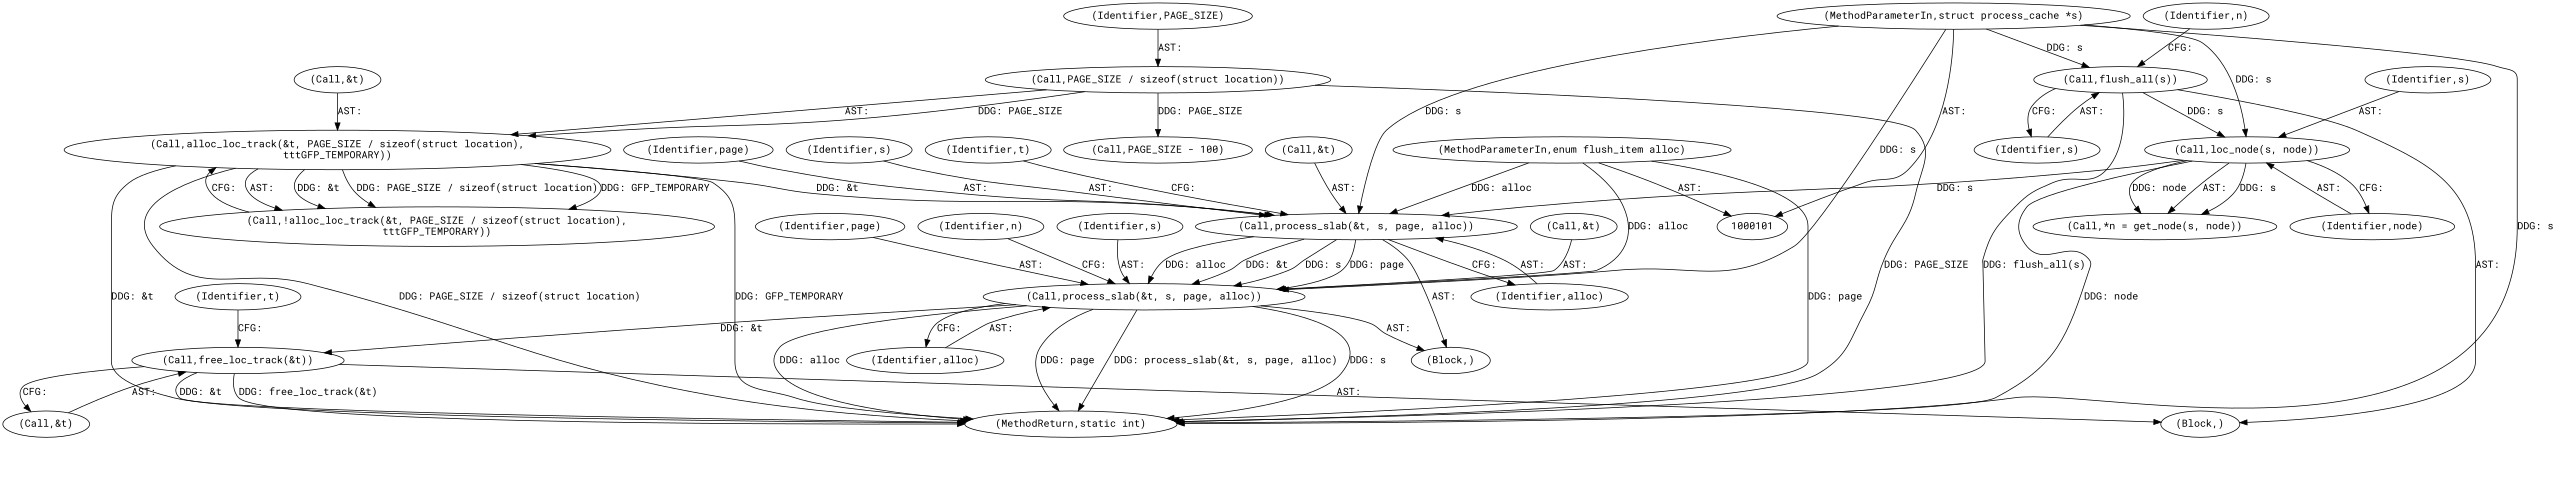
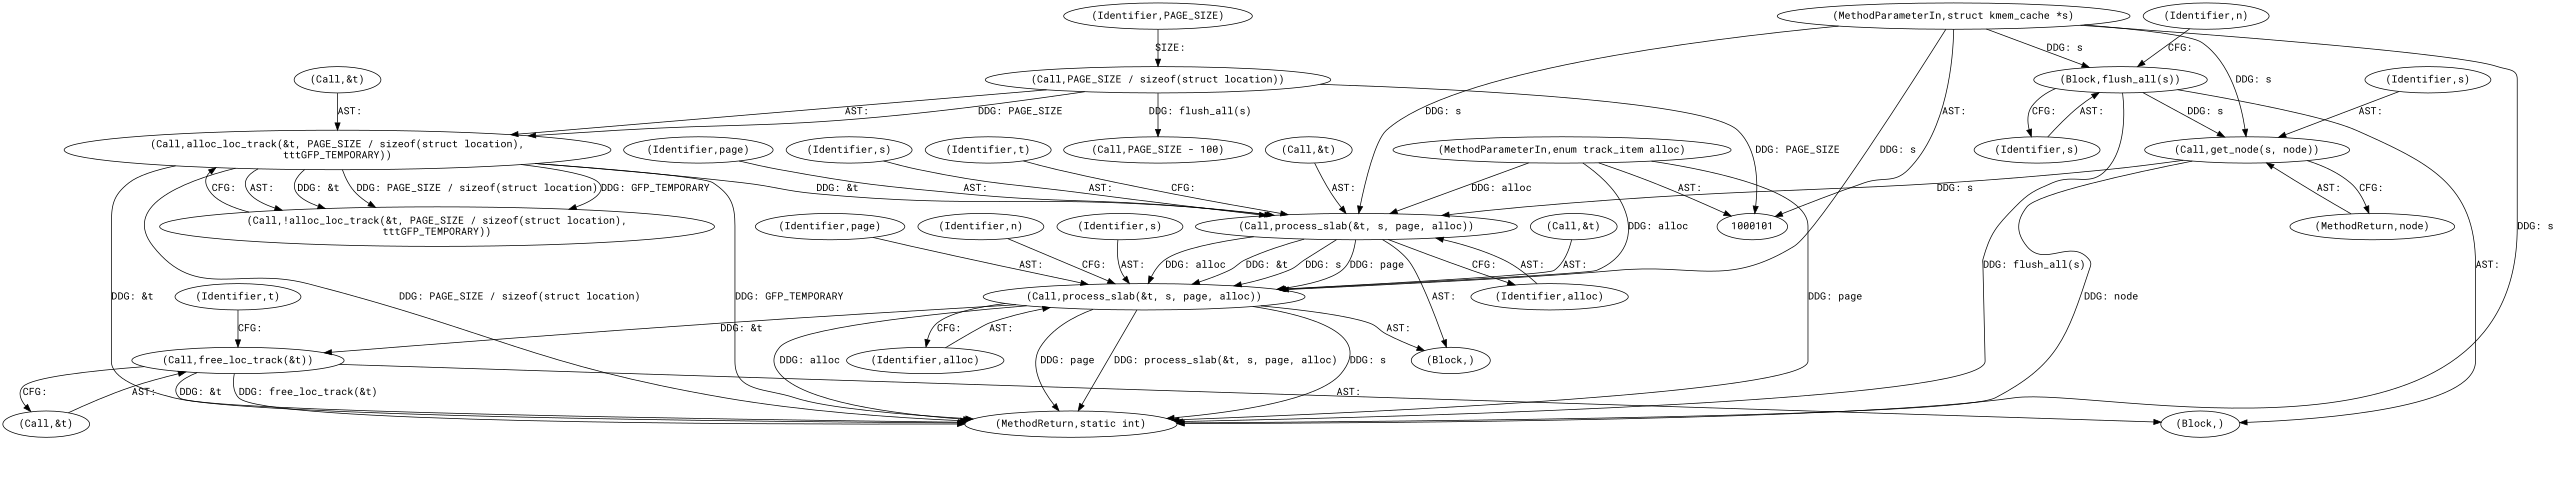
  digraph {
    fontname="Roboto Mono"
    node [fontname="Roboto Mono"]
    edge [fontname="Roboto Mono"]
    n1 [label="(Call,free_loc_track(&t))"]
    n2 [label="(Block,)"]
    n3 [label="(MethodReturn,static int)"]
    n4 [label="(Call,&t)"]
    n5 [label="(Call,process_slab(&t, s, page, alloc))"]
    n6 [label="(Identifier,alloc)"]
    n7 [label="(Block,)"]
    n8 [label="(Call,process_slab(&t, s, page, alloc))"]
    n9 [label="(Identifier,alloc)"]
    n10 [label="(Call,alloc_loc_track(&t, PAGE_SIZE / sizeof(struct location),\n\t\t\tGFP_TEMPORARY))"]
    n11 [label="(Call,!alloc_loc_track(&t, PAGE_SIZE / sizeof(struct location),\n\t\t\tGFP_TEMPORARY))"]
    n12 [label="(Call,PAGE_SIZE / sizeof(struct location))"]
    n13 [label="(Call,PAGE_SIZE - 100)"]
-   n14 [label="(Call,loc_node(s, node))"]
-   n15 [label="(Call,*n = get_node(s, node))"]
-   n16 [label="(Identifier,node)"]
-   n17 [label="(Call,flush_all(s))"]
+   n14 [label="(Call,get_node(s, node))"]
+   n16 [label="(MethodReturn,node)"]
+   n17 [label="(Block,flush_all(s))"]
    n18 [label="(Identifier,s)"]
-   n19 [label="(MethodParameterIn,struct process_cache *s)"]
+   n19 [label="(MethodParameterIn,struct kmem_cache *s)"]
    1000101
-   n21 [label="(MethodParameterIn,enum flush_item alloc)"]
+   n21 [label="(MethodParameterIn,enum track_item alloc)"]
    n22 [label="(Identifier,s)"]
    n23 [label="(Identifier,t)"]
    n24 [label="(Identifier,s)"]
    n25 [label="(Call,&t)"]
    n26 [label="(Call,&t)"]
    n27 [label="(Identifier,s)"]
    n28 [label="(Call,&t)"]
    n29 [label="(Identifier,page)"]
    n30 [label="(Identifier,t)"]
    n31 [label="(Identifier,n)"]
    n32 [label="(Identifier,n)"]
    n33 [label="(Identifier,page)"]
    n34 [label="(Identifier,PAGE_SIZE)"]
    n1 -> n2 [label="AST: "]
    n1 -> n3 [label="DDG: &t"]
    n1 -> n3 [label="DDG: free_loc_track(&t)"]
    n1 -> n4 [label="CFG: "]
    n4 -> n1 [label="AST: "]
    n5 -> n1 [label="DDG: &t"]
    n5 -> n3 [label="DDG: page"]
    n5 -> n3 [label="DDG: process_slab(&t, s, page, alloc)"]
    n5 -> n3 [label="DDG: s"]
    n5 -> n3 [label="DDG: alloc"]
    n5 -> n6 [label="CFG: "]
    n5 -> n7 [label="AST: "]
    n6 -> n5 [label="AST: "]
    n8 -> n5 [label="DDG: &t"]
    n8 -> n5 [label="DDG: s"]
    n8 -> n5 [label="DDG: page"]
    n8 -> n5 [label="DDG: alloc"]
    n8 -> n7 [label="AST: "]
    n8 -> n9 [label="CFG: "]
    n9 -> n8 [label="AST: "]
    n10 -> n3 [label="DDG: &t"]
    n10 -> n3 [label="DDG: PAGE_SIZE / sizeof(struct location)"]
    n10 -> n3 [label="DDG: GFP_TEMPORARY"]
    n10 -> n8 [label="DDG: &t"]
    n10 -> n11 [label="AST: "]
    n10 -> n11 [label="DDG: &t"]
    n10 -> n11 [label="DDG: PAGE_SIZE / sizeof(struct location)"]
    n10 -> n11 [label="DDG: GFP_TEMPORARY"]
    n11 -> n10 [label="CFG: "]
-   n12 -> n3 [label="DDG: PAGE_SIZE"]
+   n12 -> 1000101 [label="DDG: PAGE_SIZE"]
    n12 -> n10 [label="AST: "]
    n12 -> n10 [label="DDG: PAGE_SIZE"]
-   n12 -> n13 [label="DDG: PAGE_SIZE"]
+   n12 -> n13 [label="DDG: flush_all(s)"]
    n14 -> n3 [label="DDG: node"]
    n14 -> n8 [label="DDG: s"]
-   n14 -> n15 [label="AST: "]
-   n14 -> n15 [label="DDG: s"]
-   n14 -> n15 [label="DDG: node"]
    n14 -> n16 [label="CFG: "]
    n16 -> n14 [label="AST: "]
    n17 -> n2 [label="AST: "]
    n17 -> n3 [label="DDG: flush_all(s)"]
    n17 -> n14 [label="DDG: s"]
    n17 -> n18 [label="CFG: "]
    n18 -> n17 [label="AST: "]
    n19 -> n3 [label="DDG: s"]
    n19 -> n5 [label="DDG: s"]
    n19 -> n8 [label="DDG: s"]
    n19 -> n14 [label="DDG: s"]
    n19 -> n17 [label="DDG: s"]
    n19 -> 1000101 [label="AST: "]
    n21 -> n3 [label="DDG: page"]
    n21 -> n5 [label="DDG: alloc"]
    n21 -> n8 [label="DDG: alloc"]
    n21 -> 1000101 [label="AST: "]
    n22 -> n8 [label="AST: "]
    n23 -> n8 [label="CFG: "]
    n24 -> n5 [label="AST: "]
    n25 -> n8 [label="AST: "]
    n26 -> n10 [label="AST: "]
    n27 -> n14 [label="AST: "]
    n28 -> n5 [label="AST: "]
    n29 -> n5 [label="AST: "]
    n30 -> n1 [label="CFG: "]
    n31 -> n5 [label="CFG: "]
    n32 -> n17 [label="CFG: "]
    n33 -> n8 [label="AST: "]
-   n34 -> n12 [label="AST: "]
+   n34 -> n12 [label="SIZE: "]
  }
